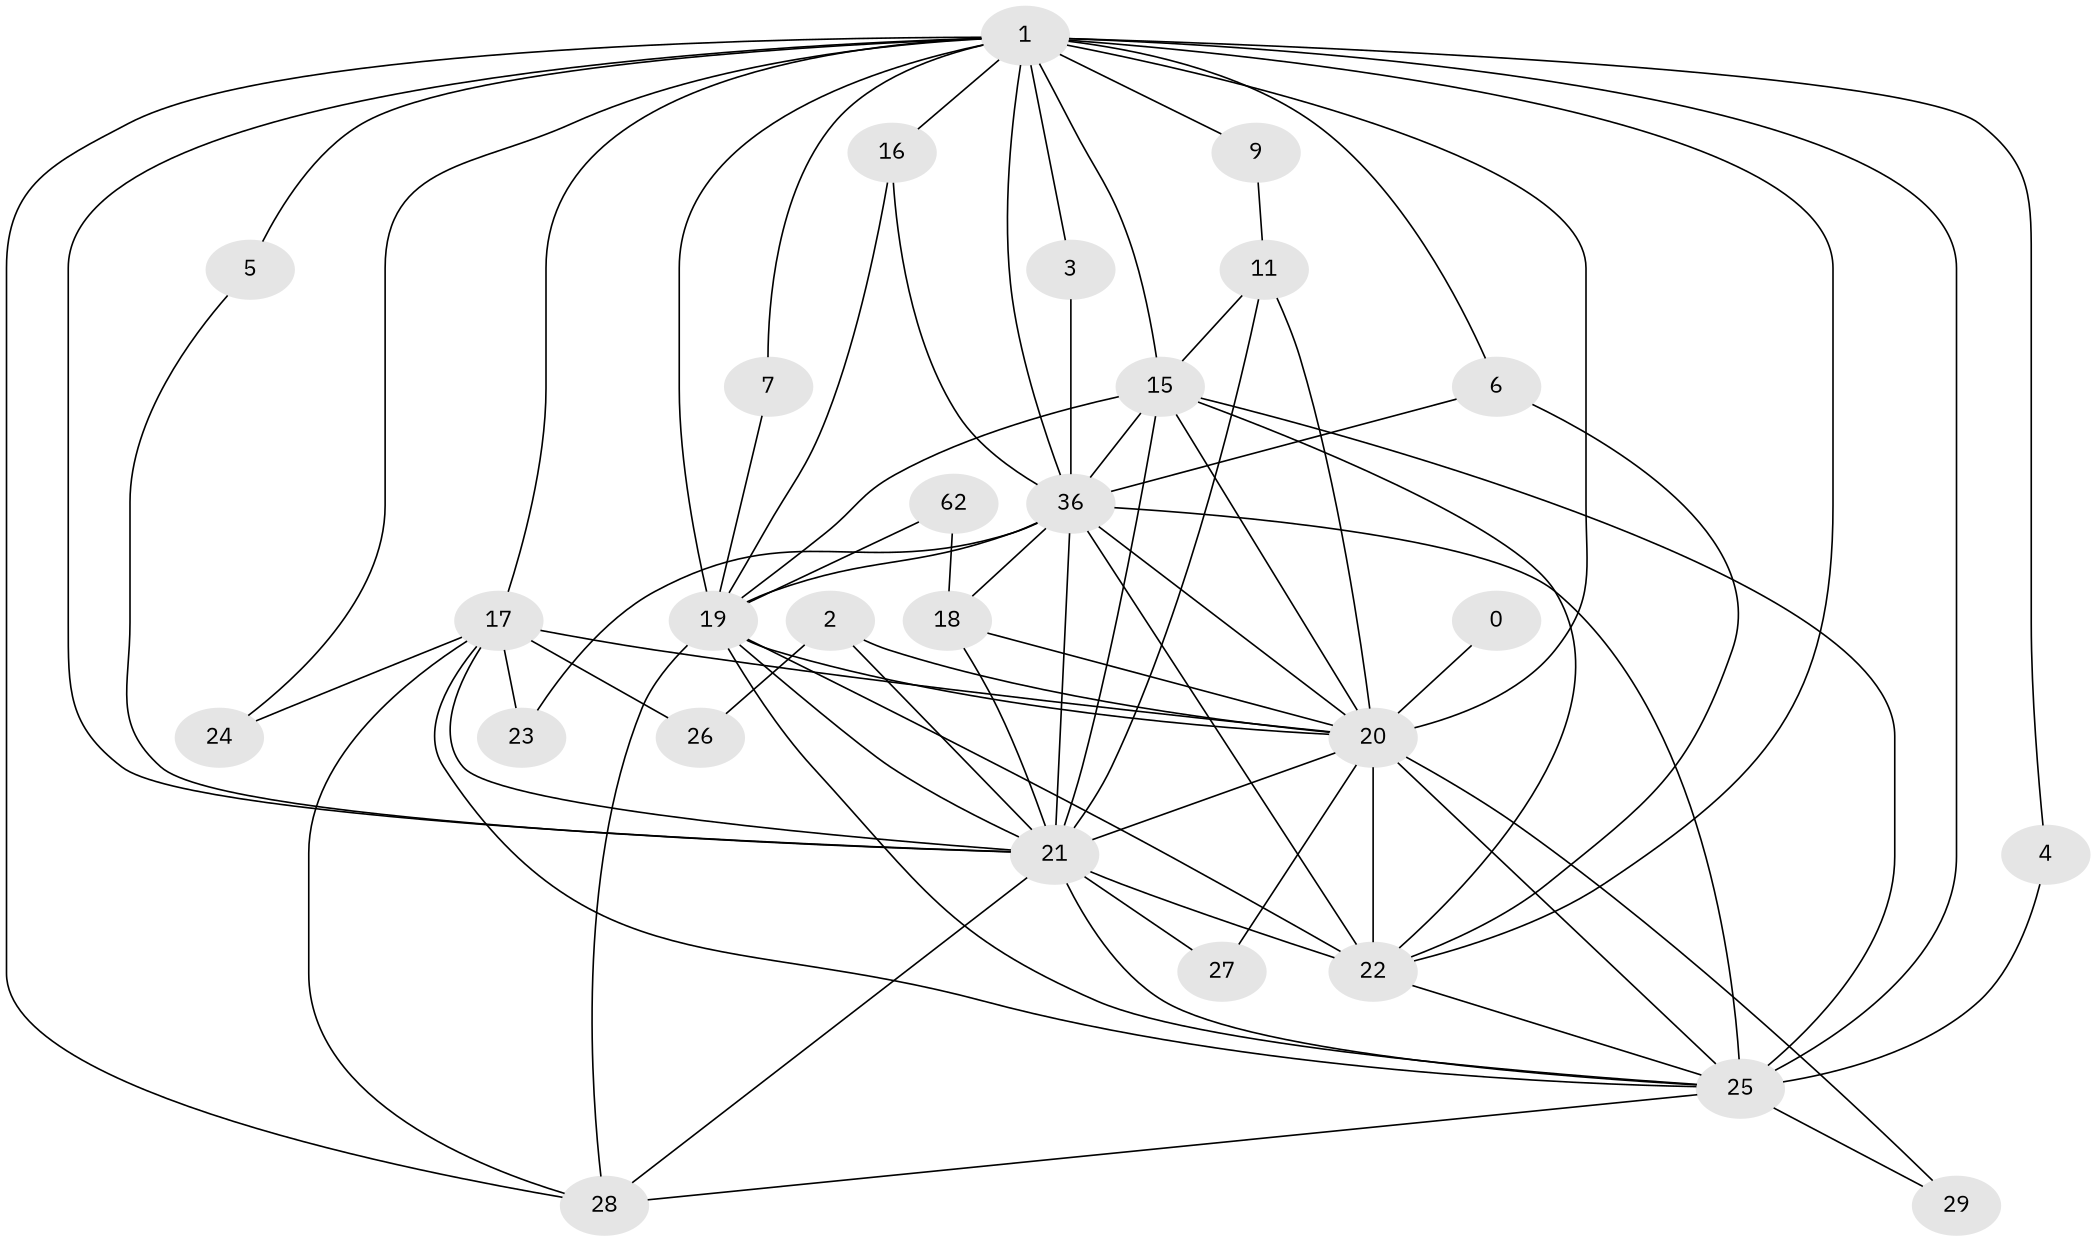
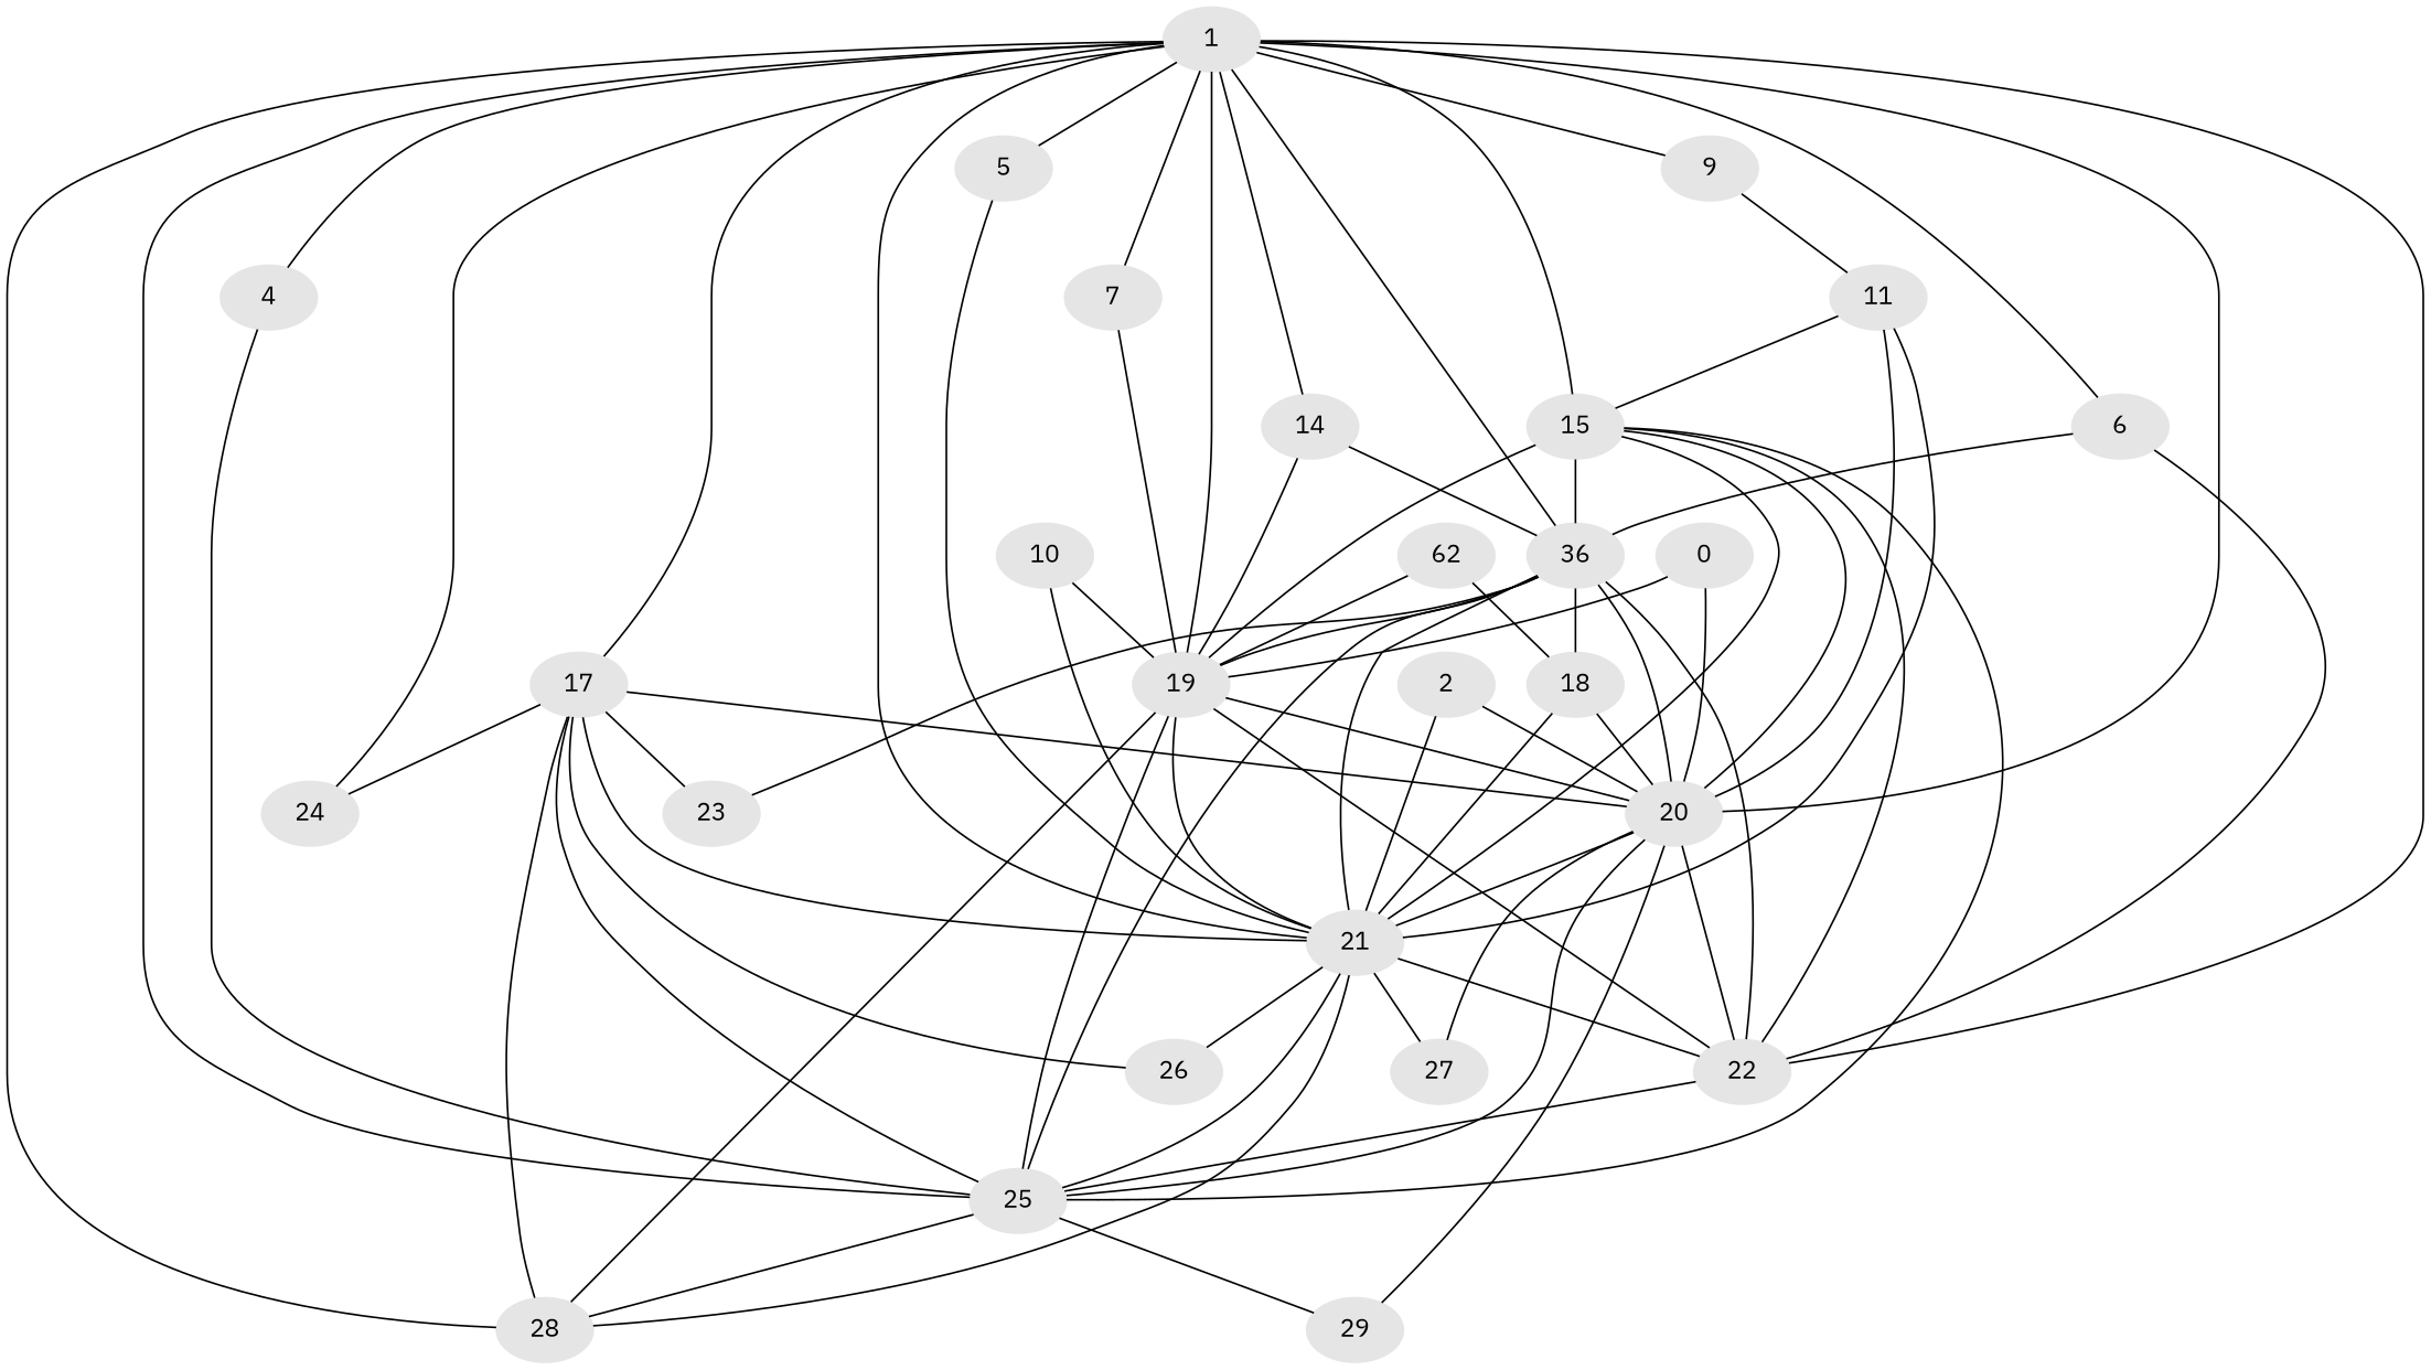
  graph {
    fontname="IBM Plex Sans"
    node [color=gray90 fontname="IBM Plex Sans" style=filled]
    edge [fontname="IBM Plex Sans" weight=1.0]
    1
-   3
    4
    5
    6
    7
    9
-   14 [label=16]
+   14
    15
    n10 [label=36]
    17
    19
    20
    21
    22
    24
    25
    28
    11
    18
    23
    26
    27
    29
    2
    n26 [label=0]
+   10
    n28 [label=62]
-   1 -- 3
    1 -- 4
    1 -- 5
    1 -- 6
    1 -- 7
    1 -- 9
    1 -- 14 [weight=2.0]
    1 -- 15 [weight=3.0]
    1 -- n10 [weight=2.0]
    1 -- 17
    1 -- 19 [weight=2.0]
    1 -- 20 [weight=2.0]
    1 -- 21 [weight=4.0]
    1 -- 22 [weight=2.0]
    1 -- 24
    1 -- 25 [weight=4.0]
    1 -- 28
-   3 -- n10
    4 -- 25
    5 -- 21
    6 -- n10
    6 -- 22
    7 -- 19
    9 -- 11
    14 -- n10
    14 -- 19
    15 -- n10 [weight=2.0]
    15 -- 19 [weight=2.0]
    15 -- 20
    15 -- 21 [weight=2.0]
    15 -- 22
    15 -- 25
    n10 -- 19
    n10 -- 20 [weight=2.0]
    n10 -- 21 [weight=2.0]
    n10 -- 22
    n10 -- 25
    n10 -- 18
    n10 -- 23
    17 -- 20
    17 -- 21
    17 -- 24
    17 -- 25
    17 -- 28
    17 -- 23
    17 -- 26
    19 -- 20
    19 -- 21 [weight=2.0]
    19 -- 22
    19 -- 25
    19 -- 28
    20 -- 21 [weight=4.0]
    20 -- 22
    20 -- 25
    20 -- 27 [weight=2.0]
    20 -- 29
    21 -- 22 [weight=3.0]
    21 -- 25 [weight=3.0]
    21 -- 28
-   2 -- 26
+   21 -- 26
    21 -- 27
    22 -- 25
    25 -- 28
    25 -- 29
    11 -- 15
    11 -- 20
    11 -- 21
    18 -- 20 [weight=2.0]
    18 -- 21 [weight=3.0]
    2 -- 20
    2 -- 21
+   n26 -- 19
    n26 -- 20
+   10 -- 19
+   10 -- 21
    n28 -- 19
    n28 -- 18
  }
